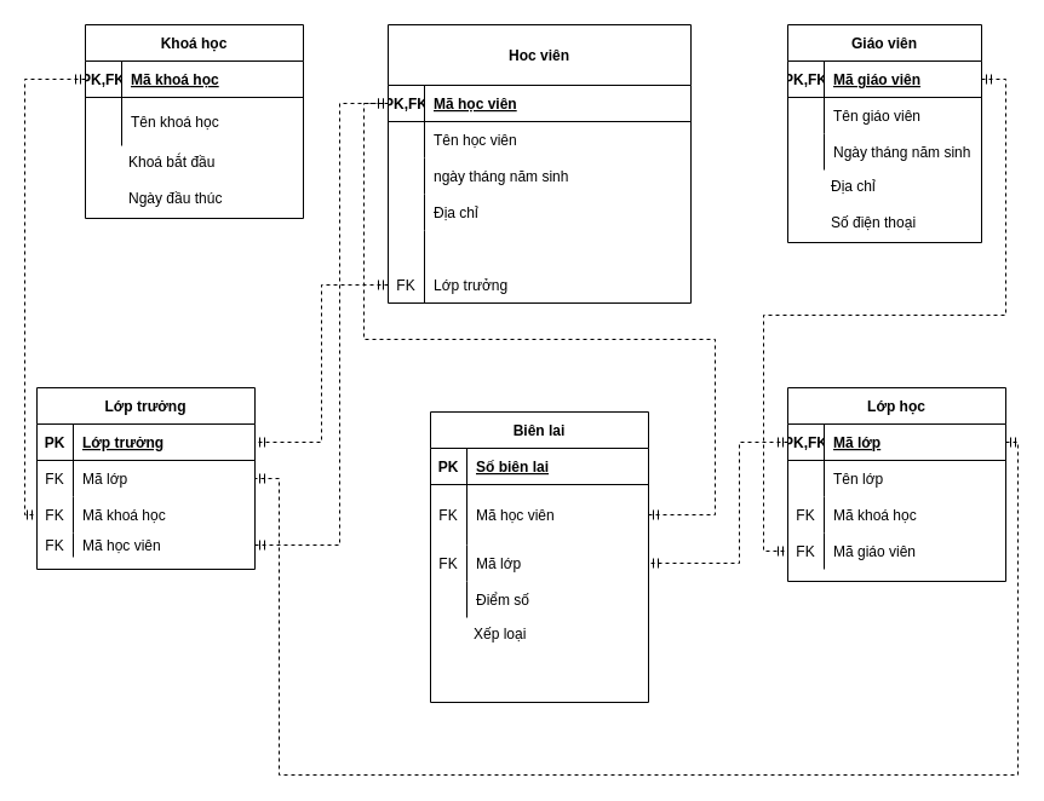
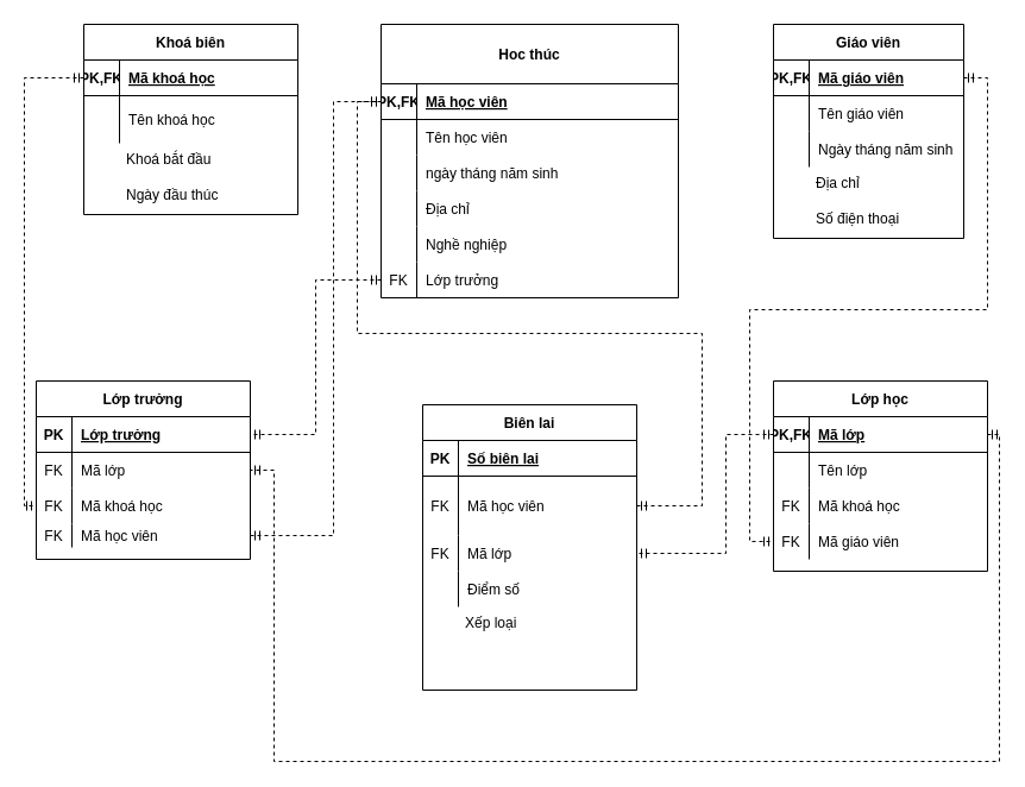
  <mxCell id="0" />
  <mxCell id="1" parent="0" />
- <mxCell id="2" value="Hoc viên" style="shape=table;startSize=50;container=1;collapsible=1;childLayout=tableLayout;fixedRows=1;rowLines=0;fontStyle=1;align=center;resizeLast=1;" parent="1" vertex="1"><mxGeometry x="320" y="20" width="250" height="230" as="geometry" /></mxCell>
+ <mxCell id="2" value="Hoc thúc" style="shape=table;startSize=50;container=1;collapsible=1;childLayout=tableLayout;fixedRows=1;rowLines=0;fontStyle=1;align=center;resizeLast=1;" parent="1" vertex="1"><mxGeometry x="320" y="20" width="250" height="230" as="geometry" /></mxCell>
  <mxCell id="3" value="" style="shape=partialRectangle;collapsible=0;dropTarget=0;pointerEvents=0;fillColor=none;points=[[0,0.5],[1,0.5]];portConstraint=eastwest;top=0;left=0;right=0;bottom=1;" parent="2" vertex="1"><mxGeometry y="50" width="250" height="30" as="geometry" /></mxCell>
  <mxCell id="4" value="PK,FK" style="shape=partialRectangle;overflow=hidden;connectable=0;fillColor=none;top=0;left=0;bottom=0;right=0;fontStyle=1;" parent="3" vertex="1"><mxGeometry width="30" height="30" as="geometry" /></mxCell>
  <mxCell id="5" value="Mã học viên" style="shape=partialRectangle;overflow=hidden;connectable=0;fillColor=none;top=0;left=0;bottom=0;right=0;align=left;spacingLeft=6;fontStyle=5;" parent="3" vertex="1"><mxGeometry x="30" width="220" height="30" as="geometry" /></mxCell>
  <mxCell id="6" value="" style="shape=partialRectangle;collapsible=0;dropTarget=0;pointerEvents=0;fillColor=none;points=[[0,0.5],[1,0.5]];portConstraint=eastwest;top=0;left=0;right=0;bottom=0;" parent="2" vertex="1"><mxGeometry y="80" width="250" height="30" as="geometry" /></mxCell>
  <mxCell id="7" value="" style="shape=partialRectangle;overflow=hidden;connectable=0;fillColor=none;top=0;left=0;bottom=0;right=0;" parent="6" vertex="1"><mxGeometry width="30" height="30" as="geometry" /></mxCell>
  <mxCell id="8" value="Tên học viên" style="shape=partialRectangle;overflow=hidden;connectable=0;fillColor=none;top=0;left=0;bottom=0;right=0;align=left;spacingLeft=6;" parent="6" vertex="1"><mxGeometry x="30" width="220" height="30" as="geometry" /></mxCell>
  <mxCell id="9" value="" style="shape=partialRectangle;collapsible=0;dropTarget=0;pointerEvents=0;fillColor=none;points=[[0,0.5],[1,0.5]];portConstraint=eastwest;top=0;left=0;right=0;bottom=0;" parent="2" vertex="1"><mxGeometry y="110" width="250" height="30" as="geometry" /></mxCell>
  <mxCell id="10" value="" style="shape=partialRectangle;overflow=hidden;connectable=0;fillColor=none;top=0;left=0;bottom=0;right=0;" parent="9" vertex="1"><mxGeometry width="30" height="30" as="geometry" /></mxCell>
  <mxCell id="11" value="ngày tháng năm sinh" style="shape=partialRectangle;overflow=hidden;connectable=0;fillColor=none;top=0;left=0;bottom=0;right=0;align=left;spacingLeft=6;" parent="9" vertex="1"><mxGeometry x="30" width="220" height="30" as="geometry" /></mxCell>
  <mxCell id="12" value="" style="shape=partialRectangle;collapsible=0;dropTarget=0;pointerEvents=0;fillColor=none;points=[[0,0.5],[1,0.5]];portConstraint=eastwest;top=0;left=0;right=0;bottom=0;" parent="2" vertex="1"><mxGeometry y="140" width="250" height="30" as="geometry" /></mxCell>
  <mxCell id="13" value="" style="shape=partialRectangle;overflow=hidden;connectable=0;fillColor=none;top=0;left=0;bottom=0;right=0;" parent="12" vertex="1"><mxGeometry width="30" height="30" as="geometry" /></mxCell>
  <mxCell id="14" value="Địa chỉ" style="shape=partialRectangle;overflow=hidden;connectable=0;fillColor=none;top=0;left=0;bottom=0;right=0;align=left;spacingLeft=6;" parent="12" vertex="1"><mxGeometry x="30" width="220" height="30" as="geometry" /></mxCell>
  <mxCell id="15" value="" style="shape=partialRectangle;collapsible=0;dropTarget=0;pointerEvents=0;fillColor=none;points=[[0,0.5],[1,0.5]];portConstraint=eastwest;top=0;left=0;right=0;bottom=0;" parent="2" vertex="1"><mxGeometry y="170" width="250" height="30" as="geometry" /></mxCell>
  <mxCell id="16" value="" style="shape=partialRectangle;overflow=hidden;connectable=0;fillColor=none;top=0;left=0;bottom=0;right=0;" parent="15" vertex="1"><mxGeometry width="30" height="30" as="geometry" /></mxCell>
+ <mxCell id="17" value="Nghề nghiệp" style="shape=partialRectangle;overflow=hidden;connectable=0;fillColor=none;top=0;left=0;bottom=0;right=0;align=left;spacingLeft=6;" parent="15" vertex="1"><mxGeometry x="30" width="220" height="30" as="geometry" /></mxCell>
  <mxCell id="18" value="" style="shape=partialRectangle;collapsible=0;dropTarget=0;pointerEvents=0;fillColor=none;points=[[0,0.5],[1,0.5]];portConstraint=eastwest;top=0;left=0;right=0;bottom=0;" parent="2" vertex="1"><mxGeometry y="200" width="250" height="30" as="geometry" /></mxCell>
  <mxCell id="19" value="FK" style="shape=partialRectangle;overflow=hidden;connectable=0;fillColor=none;top=0;left=0;bottom=0;right=0;" parent="18" vertex="1"><mxGeometry width="30" height="30" as="geometry" /></mxCell>
  <mxCell id="20" value="Lớp trưởng" style="shape=partialRectangle;overflow=hidden;connectable=0;fillColor=none;top=0;left=0;bottom=0;right=0;align=left;spacingLeft=6;" parent="18" vertex="1"><mxGeometry x="30" width="220" height="30" as="geometry" /></mxCell>
  <mxCell id="21" value="Giáo viên" style="shape=table;startSize=30;container=1;collapsible=1;childLayout=tableLayout;fixedRows=1;rowLines=0;fontStyle=1;align=center;resizeLast=1;" parent="1" vertex="1"><mxGeometry x="650" y="20" width="160" height="180" as="geometry" /></mxCell>
  <mxCell id="22" value="" style="shape=partialRectangle;collapsible=0;dropTarget=0;pointerEvents=0;fillColor=none;points=[[0,0.5],[1,0.5]];portConstraint=eastwest;top=0;left=0;right=0;bottom=1;" parent="21" vertex="1"><mxGeometry y="30" width="160" height="30" as="geometry" /></mxCell>
  <mxCell id="23" value="PK,FK" style="shape=partialRectangle;overflow=hidden;connectable=0;fillColor=none;top=0;left=0;bottom=0;right=0;fontStyle=1;" parent="22" vertex="1"><mxGeometry width="30" height="30" as="geometry" /></mxCell>
  <mxCell id="24" value="Mã giáo viên" style="shape=partialRectangle;overflow=hidden;connectable=0;fillColor=none;top=0;left=0;bottom=0;right=0;align=left;spacingLeft=6;fontStyle=5;" parent="22" vertex="1"><mxGeometry x="30" width="130" height="30" as="geometry" /></mxCell>
  <mxCell id="25" value="" style="shape=partialRectangle;collapsible=0;dropTarget=0;pointerEvents=0;fillColor=none;points=[[0,0.5],[1,0.5]];portConstraint=eastwest;top=0;left=0;right=0;bottom=0;" parent="21" vertex="1"><mxGeometry y="60" width="160" height="30" as="geometry" /></mxCell>
  <mxCell id="26" value="" style="shape=partialRectangle;overflow=hidden;connectable=0;fillColor=none;top=0;left=0;bottom=0;right=0;" parent="25" vertex="1"><mxGeometry width="30" height="30" as="geometry" /></mxCell>
  <mxCell id="27" value="Tên giáo viên" style="shape=partialRectangle;overflow=hidden;connectable=0;fillColor=none;top=0;left=0;bottom=0;right=0;align=left;spacingLeft=6;" parent="25" vertex="1"><mxGeometry x="30" width="130" height="30" as="geometry" /></mxCell>
  <mxCell id="28" value="" style="shape=partialRectangle;collapsible=0;dropTarget=0;pointerEvents=0;fillColor=none;points=[[0,0.5],[1,0.5]];portConstraint=eastwest;top=0;left=0;right=0;bottom=0;" parent="21" vertex="1"><mxGeometry y="90" width="160" height="30" as="geometry" /></mxCell>
  <mxCell id="29" value="" style="shape=partialRectangle;overflow=hidden;connectable=0;fillColor=none;top=0;left=0;bottom=0;right=0;" parent="28" vertex="1"><mxGeometry width="30" height="30" as="geometry" /></mxCell>
  <mxCell id="30" value="Ngày tháng năm sinh" style="shape=partialRectangle;overflow=hidden;connectable=0;fillColor=none;top=0;left=0;bottom=0;right=0;align=left;spacingLeft=6;" parent="28" vertex="1"><mxGeometry x="30" width="130" height="30" as="geometry" /></mxCell>
- <mxCell id="31" value="Khoá học" style="shape=table;startSize=30;container=1;collapsible=1;childLayout=tableLayout;fixedRows=1;rowLines=0;fontStyle=1;align=center;resizeLast=1;" parent="1" vertex="1"><mxGeometry x="70" y="20" width="180" height="160" as="geometry" /></mxCell>
+ <mxCell id="31" value="Khoá biên" style="shape=table;startSize=30;container=1;collapsible=1;childLayout=tableLayout;fixedRows=1;rowLines=0;fontStyle=1;align=center;resizeLast=1;" parent="1" vertex="1"><mxGeometry x="70" y="20" width="180" height="160" as="geometry" /></mxCell>
  <mxCell id="32" value="" style="shape=partialRectangle;collapsible=0;dropTarget=0;pointerEvents=0;fillColor=none;points=[[0,0.5],[1,0.5]];portConstraint=eastwest;top=0;left=0;right=0;bottom=1;" parent="31" vertex="1"><mxGeometry y="30" width="180" height="30" as="geometry" /></mxCell>
  <mxCell id="33" value="PK,FK" style="shape=partialRectangle;overflow=hidden;connectable=0;fillColor=none;top=0;left=0;bottom=0;right=0;fontStyle=1;" parent="32" vertex="1"><mxGeometry width="30" height="30" as="geometry" /></mxCell>
  <mxCell id="34" value="Mã khoá học" style="shape=partialRectangle;overflow=hidden;connectable=0;fillColor=none;top=0;left=0;bottom=0;right=0;align=left;spacingLeft=6;fontStyle=5;" parent="32" vertex="1"><mxGeometry x="30" width="150" height="30" as="geometry" /></mxCell>
  <mxCell id="35" value="" style="shape=partialRectangle;collapsible=0;dropTarget=0;pointerEvents=0;fillColor=none;points=[[0,0.5],[1,0.5]];portConstraint=eastwest;top=0;left=0;right=0;bottom=0;" parent="31" vertex="1"><mxGeometry y="60" width="180" height="40" as="geometry" /></mxCell>
  <mxCell id="36" value="" style="shape=partialRectangle;overflow=hidden;connectable=0;fillColor=none;top=0;left=0;bottom=0;right=0;" parent="35" vertex="1"><mxGeometry width="30" height="40" as="geometry" /></mxCell>
  <mxCell id="37" value="Tên khoá học" style="shape=partialRectangle;overflow=hidden;connectable=0;fillColor=none;top=0;left=0;bottom=0;right=0;align=left;spacingLeft=6;" parent="35" vertex="1"><mxGeometry x="30" width="150" height="40" as="geometry" /></mxCell>
  <mxCell id="38" value="Khoá bắt đầu" style="text;strokeColor=none;fillColor=none;spacingLeft=4;spacingRight=4;overflow=hidden;rotatable=0;points=[[0,0.5],[1,0.5]];portConstraint=eastwest;fontSize=12;" parent="1" vertex="1"><mxGeometry x="100" y="120" width="150" height="30" as="geometry" /></mxCell>
  <mxCell id="39" value="Ngày đầu thúc " style="text;strokeColor=none;fillColor=none;spacingLeft=4;spacingRight=4;overflow=hidden;rotatable=0;points=[[0,0.5],[1,0.5]];portConstraint=eastwest;fontSize=12;" parent="1" vertex="1"><mxGeometry x="100" y="150" width="150" height="30" as="geometry" /></mxCell>
  <mxCell id="40" value="Địa chỉ" style="text;strokeColor=none;fillColor=none;spacingLeft=4;spacingRight=4;overflow=hidden;rotatable=0;points=[[0,0.5],[1,0.5]];portConstraint=eastwest;fontSize=12;startSize=30;" parent="1" vertex="1"><mxGeometry x="680" y="140" width="130" height="30" as="geometry" /></mxCell>
  <mxCell id="41" value="Số điện thoại" style="text;strokeColor=none;fillColor=none;spacingLeft=4;spacingRight=4;overflow=hidden;rotatable=0;points=[[0,0.5],[1,0.5]];portConstraint=eastwest;fontSize=12;startSize=30;" parent="1" vertex="1"><mxGeometry x="680" y="170" width="130" height="30" as="geometry" /></mxCell>
  <mxCell id="42" value="Lớp trưởng" style="shape=table;startSize=30;container=1;collapsible=1;childLayout=tableLayout;fixedRows=1;rowLines=0;fontStyle=1;align=center;resizeLast=1;" vertex="1" parent="1"><mxGeometry x="30" y="320" width="180" height="150" as="geometry" /></mxCell>
  <mxCell id="43" value="" style="shape=partialRectangle;collapsible=0;dropTarget=0;pointerEvents=0;fillColor=none;top=0;left=0;bottom=1;right=0;points=[[0,0.5],[1,0.5]];portConstraint=eastwest;" vertex="1" parent="42"><mxGeometry y="30" width="180" height="30" as="geometry" /></mxCell>
  <mxCell id="44" value="PK" style="shape=partialRectangle;connectable=0;fillColor=none;top=0;left=0;bottom=0;right=0;fontStyle=1;overflow=hidden;" vertex="1" parent="43"><mxGeometry width="30" height="30" as="geometry" /></mxCell>
  <mxCell id="45" value="Lớp trưởng" style="shape=partialRectangle;connectable=0;fillColor=none;top=0;left=0;bottom=0;right=0;align=left;spacingLeft=6;fontStyle=5;overflow=hidden;" vertex="1" parent="43"><mxGeometry x="30" width="150" height="30" as="geometry" /></mxCell>
  <mxCell id="46" value="" style="shape=partialRectangle;collapsible=0;dropTarget=0;pointerEvents=0;fillColor=none;top=0;left=0;bottom=0;right=0;points=[[0,0.5],[1,0.5]];portConstraint=eastwest;" vertex="1" parent="42"><mxGeometry y="60" width="180" height="30" as="geometry" /></mxCell>
  <mxCell id="47" value="FK" style="shape=partialRectangle;connectable=0;fillColor=none;top=0;left=0;bottom=0;right=0;editable=1;overflow=hidden;" vertex="1" parent="46"><mxGeometry width="30" height="30" as="geometry" /></mxCell>
  <mxCell id="48" value="Mã lớp" style="shape=partialRectangle;connectable=0;fillColor=none;top=0;left=0;bottom=0;right=0;align=left;spacingLeft=6;overflow=hidden;" vertex="1" parent="46"><mxGeometry x="30" width="150" height="30" as="geometry" /></mxCell>
  <mxCell id="49" value="" style="shape=partialRectangle;collapsible=0;dropTarget=0;pointerEvents=0;fillColor=none;top=0;left=0;bottom=0;right=0;points=[[0,0.5],[1,0.5]];portConstraint=eastwest;" vertex="1" parent="42"><mxGeometry y="90" width="180" height="30" as="geometry" /></mxCell>
  <mxCell id="50" value="FK" style="shape=partialRectangle;connectable=0;fillColor=none;top=0;left=0;bottom=0;right=0;editable=1;overflow=hidden;" vertex="1" parent="49"><mxGeometry width="30" height="30" as="geometry" /></mxCell>
  <mxCell id="51" value="Mã khoá học" style="shape=partialRectangle;connectable=0;fillColor=none;top=0;left=0;bottom=0;right=0;align=left;spacingLeft=6;overflow=hidden;" vertex="1" parent="49"><mxGeometry x="30" width="150" height="30" as="geometry" /></mxCell>
  <mxCell id="52" value="" style="shape=partialRectangle;collapsible=0;dropTarget=0;pointerEvents=0;fillColor=none;top=0;left=0;bottom=0;right=0;points=[[0,0.5],[1,0.5]];portConstraint=eastwest;" vertex="1" parent="42"><mxGeometry y="120" width="180" height="20" as="geometry" /></mxCell>
  <mxCell id="53" value="FK" style="shape=partialRectangle;connectable=0;fillColor=none;top=0;left=0;bottom=0;right=0;editable=1;overflow=hidden;" vertex="1" parent="52"><mxGeometry width="30" height="20" as="geometry" /></mxCell>
  <mxCell id="54" value="Mã học viên" style="shape=partialRectangle;connectable=0;fillColor=none;top=0;left=0;bottom=0;right=0;align=left;spacingLeft=6;overflow=hidden;" vertex="1" parent="52"><mxGeometry x="30" width="150" height="20" as="geometry" /></mxCell>
  <mxCell id="55" value="Lớp học" style="shape=table;startSize=30;container=1;collapsible=1;childLayout=tableLayout;fixedRows=1;rowLines=0;fontStyle=1;align=center;resizeLast=1;" vertex="1" parent="1"><mxGeometry x="650" y="320" width="180" height="160" as="geometry" /></mxCell>
  <mxCell id="56" value="" style="shape=partialRectangle;collapsible=0;dropTarget=0;pointerEvents=0;fillColor=none;top=0;left=0;bottom=1;right=0;points=[[0,0.5],[1,0.5]];portConstraint=eastwest;" vertex="1" parent="55"><mxGeometry y="30" width="180" height="30" as="geometry" /></mxCell>
  <mxCell id="57" value="PK,FK" style="shape=partialRectangle;connectable=0;fillColor=none;top=0;left=0;bottom=0;right=0;fontStyle=1;overflow=hidden;" vertex="1" parent="56"><mxGeometry width="30" height="30" as="geometry" /></mxCell>
  <mxCell id="58" value="Mã lớp" style="shape=partialRectangle;connectable=0;fillColor=none;top=0;left=0;bottom=0;right=0;align=left;spacingLeft=6;fontStyle=5;overflow=hidden;" vertex="1" parent="56"><mxGeometry x="30" width="150" height="30" as="geometry" /></mxCell>
  <mxCell id="59" value="" style="shape=partialRectangle;collapsible=0;dropTarget=0;pointerEvents=0;fillColor=none;top=0;left=0;bottom=0;right=0;points=[[0,0.5],[1,0.5]];portConstraint=eastwest;" vertex="1" parent="55"><mxGeometry y="60" width="180" height="30" as="geometry" /></mxCell>
  <mxCell id="60" value="" style="shape=partialRectangle;connectable=0;fillColor=none;top=0;left=0;bottom=0;right=0;editable=1;overflow=hidden;" vertex="1" parent="59"><mxGeometry width="30" height="30" as="geometry" /></mxCell>
  <mxCell id="61" value="Tên lớp" style="shape=partialRectangle;connectable=0;fillColor=none;top=0;left=0;bottom=0;right=0;align=left;spacingLeft=6;overflow=hidden;" vertex="1" parent="59"><mxGeometry x="30" width="150" height="30" as="geometry" /></mxCell>
  <mxCell id="62" value="" style="shape=partialRectangle;collapsible=0;dropTarget=0;pointerEvents=0;fillColor=none;top=0;left=0;bottom=0;right=0;points=[[0,0.5],[1,0.5]];portConstraint=eastwest;" vertex="1" parent="55"><mxGeometry y="90" width="180" height="30" as="geometry" /></mxCell>
  <mxCell id="63" value="FK" style="shape=partialRectangle;connectable=0;fillColor=none;top=0;left=0;bottom=0;right=0;editable=1;overflow=hidden;" vertex="1" parent="62"><mxGeometry width="30" height="30" as="geometry" /></mxCell>
  <mxCell id="64" value="Mã khoá học" style="shape=partialRectangle;connectable=0;fillColor=none;top=0;left=0;bottom=0;right=0;align=left;spacingLeft=6;overflow=hidden;" vertex="1" parent="62"><mxGeometry x="30" width="150" height="30" as="geometry" /></mxCell>
  <mxCell id="65" value="" style="shape=partialRectangle;collapsible=0;dropTarget=0;pointerEvents=0;fillColor=none;top=0;left=0;bottom=0;right=0;points=[[0,0.5],[1,0.5]];portConstraint=eastwest;" vertex="1" parent="55"><mxGeometry y="120" width="180" height="30" as="geometry" /></mxCell>
  <mxCell id="66" value="FK" style="shape=partialRectangle;connectable=0;fillColor=none;top=0;left=0;bottom=0;right=0;editable=1;overflow=hidden;" vertex="1" parent="65"><mxGeometry width="30" height="30" as="geometry" /></mxCell>
  <mxCell id="67" value="Mã giáo viên" style="shape=partialRectangle;connectable=0;fillColor=none;top=0;left=0;bottom=0;right=0;align=left;spacingLeft=6;overflow=hidden;" vertex="1" parent="65"><mxGeometry x="30" width="150" height="30" as="geometry" /></mxCell>
  <mxCell id="68" value="Biên lai" style="shape=table;startSize=30;container=1;collapsible=1;childLayout=tableLayout;fixedRows=1;rowLines=0;fontStyle=1;align=center;resizeLast=1;" vertex="1" parent="1"><mxGeometry x="355" y="340" width="180" height="240" as="geometry" /></mxCell>
  <mxCell id="69" value="" style="shape=partialRectangle;collapsible=0;dropTarget=0;pointerEvents=0;fillColor=none;top=0;left=0;bottom=1;right=0;points=[[0,0.5],[1,0.5]];portConstraint=eastwest;" vertex="1" parent="68"><mxGeometry y="30" width="180" height="30" as="geometry" /></mxCell>
  <mxCell id="70" value="PK" style="shape=partialRectangle;connectable=0;fillColor=none;top=0;left=0;bottom=0;right=0;fontStyle=1;overflow=hidden;" vertex="1" parent="69"><mxGeometry width="30" height="30" as="geometry" /></mxCell>
  <mxCell id="71" value="Số biên lai" style="shape=partialRectangle;connectable=0;fillColor=none;top=0;left=0;bottom=0;right=0;align=left;spacingLeft=6;fontStyle=5;overflow=hidden;" vertex="1" parent="69"><mxGeometry x="30" width="150" height="30" as="geometry" /></mxCell>
  <mxCell id="72" value="" style="shape=partialRectangle;collapsible=0;dropTarget=0;pointerEvents=0;fillColor=none;top=0;left=0;bottom=0;right=0;points=[[0,0.5],[1,0.5]];portConstraint=eastwest;" vertex="1" parent="68"><mxGeometry y="60" width="180" height="50" as="geometry" /></mxCell>
  <mxCell id="73" value="FK" style="shape=partialRectangle;connectable=0;fillColor=none;top=0;left=0;bottom=0;right=0;editable=1;overflow=hidden;" vertex="1" parent="72"><mxGeometry width="30" height="50" as="geometry" /></mxCell>
  <mxCell id="74" value="Mã học viên" style="shape=partialRectangle;connectable=0;fillColor=none;top=0;left=0;bottom=0;right=0;align=left;spacingLeft=6;overflow=hidden;" vertex="1" parent="72"><mxGeometry x="30" width="150" height="50" as="geometry" /></mxCell>
  <mxCell id="75" value="" style="shape=partialRectangle;collapsible=0;dropTarget=0;pointerEvents=0;fillColor=none;top=0;left=0;bottom=0;right=0;points=[[0,0.5],[1,0.5]];portConstraint=eastwest;" vertex="1" parent="68"><mxGeometry y="110" width="180" height="30" as="geometry" /></mxCell>
  <mxCell id="76" value="FK" style="shape=partialRectangle;connectable=0;fillColor=none;top=0;left=0;bottom=0;right=0;editable=1;overflow=hidden;" vertex="1" parent="75"><mxGeometry width="30" height="30" as="geometry" /></mxCell>
  <mxCell id="77" value="Mã lớp" style="shape=partialRectangle;connectable=0;fillColor=none;top=0;left=0;bottom=0;right=0;align=left;spacingLeft=6;overflow=hidden;" vertex="1" parent="75"><mxGeometry x="30" width="150" height="30" as="geometry" /></mxCell>
  <mxCell id="78" value="" style="shape=partialRectangle;collapsible=0;dropTarget=0;pointerEvents=0;fillColor=none;top=0;left=0;bottom=0;right=0;points=[[0,0.5],[1,0.5]];portConstraint=eastwest;" vertex="1" parent="68"><mxGeometry y="140" width="180" height="30" as="geometry" /></mxCell>
  <mxCell id="79" value="" style="shape=partialRectangle;connectable=0;fillColor=none;top=0;left=0;bottom=0;right=0;editable=1;overflow=hidden;" vertex="1" parent="78"><mxGeometry width="30" height="30" as="geometry" /></mxCell>
  <mxCell id="80" value="Điểm số" style="shape=partialRectangle;connectable=0;fillColor=none;top=0;left=0;bottom=0;right=0;align=left;spacingLeft=6;overflow=hidden;" vertex="1" parent="78"><mxGeometry x="30" width="150" height="30" as="geometry" /></mxCell>
  <mxCell id="81" value="Xếp loại" style="text;strokeColor=none;fillColor=none;spacingLeft=4;spacingRight=4;overflow=hidden;rotatable=0;points=[[0,0.5],[1,0.5]];portConstraint=eastwest;fontSize=12;" vertex="1" parent="1"><mxGeometry x="385" y="510" width="150" height="30" as="geometry" /></mxCell>
  <mxCell id="82" style="edgeStyle=orthogonalEdgeStyle;rounded=0;orthogonalLoop=1;jettySize=auto;html=1;entryX=1;entryY=0.5;entryDx=0;entryDy=0;dashed=1;startArrow=ERmandOne;startFill=0;endArrow=ERmandOne;endFill=0;" edge="1" parent="1" source="18" target="43"><mxGeometry relative="1" as="geometry" /></mxCell>
  <mxCell id="83" style="edgeStyle=orthogonalEdgeStyle;rounded=0;orthogonalLoop=1;jettySize=auto;html=1;entryX=1;entryY=0.5;entryDx=0;entryDy=0;dashed=1;startArrow=ERmandOne;startFill=0;endArrow=ERmandOne;endFill=0;" edge="1" parent="1" source="56" target="46"><mxGeometry relative="1" as="geometry"><Array as="points"><mxPoint x="840" y="365" /><mxPoint x="840" y="640" /><mxPoint x="230" y="640" /><mxPoint x="230" y="395" /></Array></mxGeometry></mxCell>
  <mxCell id="84" style="edgeStyle=orthogonalEdgeStyle;rounded=0;orthogonalLoop=1;jettySize=auto;html=1;entryX=0;entryY=0.5;entryDx=0;entryDy=0;dashed=1;startArrow=ERmandOne;startFill=0;endArrow=ERmandOne;endFill=0;" edge="1" parent="1" source="32" target="49"><mxGeometry relative="1" as="geometry"><Array as="points"><mxPoint x="20" y="65" /><mxPoint x="20" y="425" /></Array></mxGeometry></mxCell>
  <mxCell id="85" style="edgeStyle=orthogonalEdgeStyle;rounded=0;orthogonalLoop=1;jettySize=auto;html=1;entryX=0;entryY=0.5;entryDx=0;entryDy=0;dashed=1;startArrow=ERmandOne;startFill=0;endArrow=ERmandOne;endFill=0;" edge="1" parent="1" source="52" target="3"><mxGeometry relative="1" as="geometry"><Array as="points"><mxPoint x="280" y="450" /><mxPoint x="280" y="85" /></Array></mxGeometry></mxCell>
  <mxCell id="86" style="edgeStyle=orthogonalEdgeStyle;rounded=0;orthogonalLoop=1;jettySize=auto;html=1;entryX=1;entryY=0.5;entryDx=0;entryDy=0;dashed=1;startArrow=ERmandOne;startFill=0;endArrow=ERmandOne;endFill=0;" edge="1" parent="1" source="56" target="75"><mxGeometry relative="1" as="geometry"><Array as="points"><mxPoint x="610" y="365" /><mxPoint x="610" y="465" /></Array></mxGeometry></mxCell>
  <mxCell id="87" style="edgeStyle=orthogonalEdgeStyle;rounded=0;orthogonalLoop=1;jettySize=auto;html=1;dashed=1;startArrow=ERmandOne;startFill=0;endArrow=ERmandOne;endFill=0;" edge="1" parent="1" source="3" target="72"><mxGeometry relative="1" as="geometry"><Array as="points"><mxPoint x="300" y="85" /><mxPoint x="300" y="280" /><mxPoint x="590" y="280" /><mxPoint x="590" y="425" /></Array></mxGeometry></mxCell>
  <mxCell id="88" style="edgeStyle=orthogonalEdgeStyle;rounded=0;orthogonalLoop=1;jettySize=auto;html=1;dashed=1;startArrow=ERmandOne;startFill=0;endArrow=ERmandOne;endFill=0;" edge="1" parent="1" source="22" target="65"><mxGeometry relative="1" as="geometry" /></mxCell>
